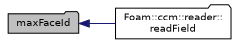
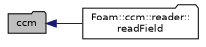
  digraph {
    rankdir=LR
    node [color=black fontname=Helvetica fontsize=10 shape=folder]
-   n1 [fillcolor=grey75 fontcolor=black height=0.2 label=maxFaceId style=filled width=0.4]
+   n1 [fillcolor=grey75 fontcolor=black height=0.2 label=ccm style=filled width=0.4]
    n2 [height=0.2 label="Foam::ccm::reader::\lreadField" width=0.4]
    n1 -> n2 [color=midnightblue dir=back fontname=Helvetica fontsize=10 labelfontname=Helvetica labelfontsize=10 style=solid]
  }
